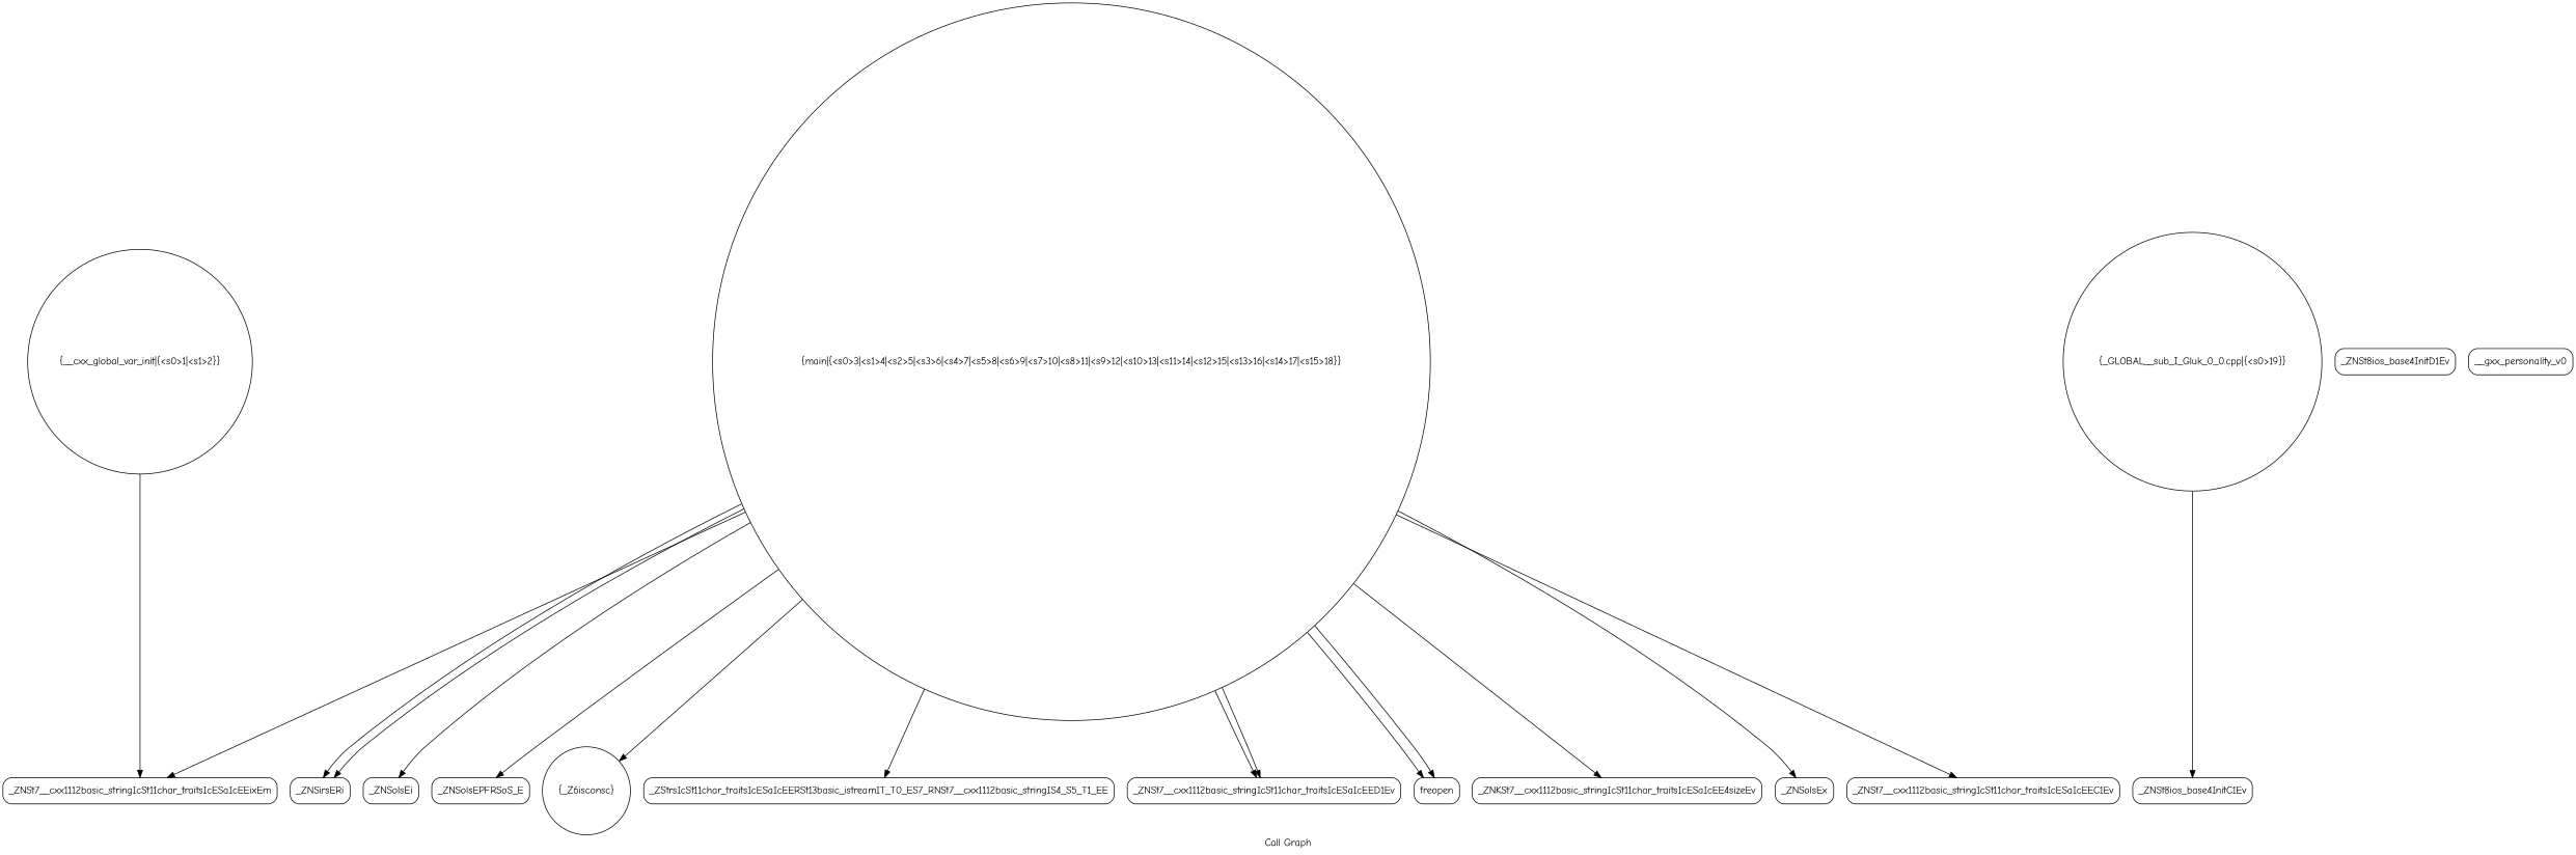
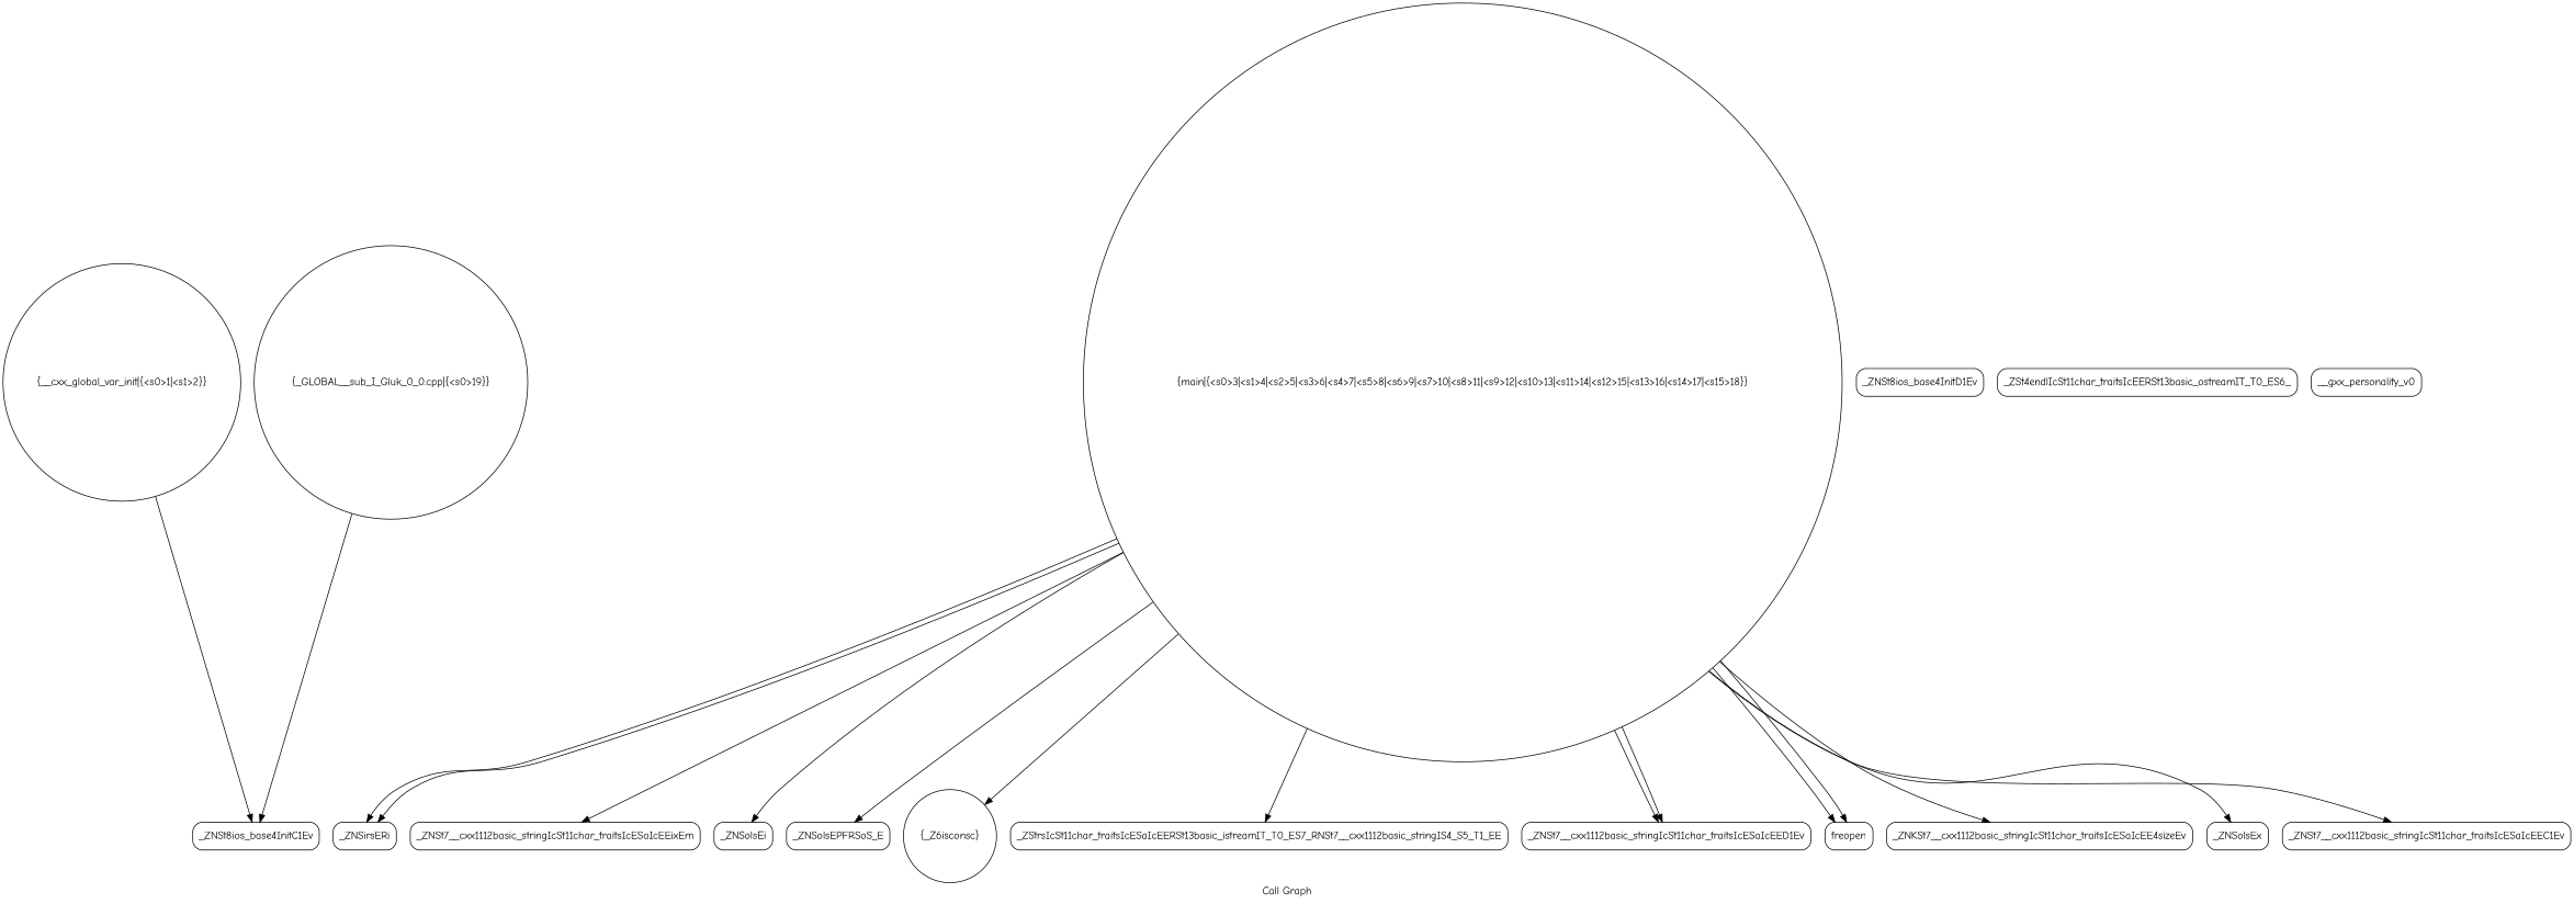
  digraph {
    fontname="Comic Neue"
    label="Call Graph"
    node [fontname="Comic Neue" shape=Mrecord]
    edge [color=black fontname="Comic Neue" tailport=s0]
    n1 [label="{__cxx_global_var_init|{<s0>1|<s1>2}}" shape=circle]
    n2 [label="{_ZNSt8ios_base4InitC1Ev}"]
    n3 [label="{_ZNSirsERi}"]
    n4 [label="{_ZNSt7__cxx1112basic_stringIcSt11char_traitsIcESaIcEEixEm}"]
    n5 [label="{_ZNSt8ios_base4InitD1Ev}"]
    n6 [label="{_ZNSolsEi}"]
    n7 [label="{_ZNSolsEPFRSoS_E}"]
    n8 [label="{_Z6isconsc}" shape=circle]
    n9 [label="{_ZStrsIcSt11char_traitsIcESaIcEERSt13basic_istreamIT_T0_ES7_RNSt7__cxx1112basic_stringIS4_S5_T1_EE}"]
    n10 [label="{_ZNSt7__cxx1112basic_stringIcSt11char_traitsIcESaIcEED1Ev}"]
    n11 [label="{freopen}"]
    n12 [label="{_ZNKSt7__cxx1112basic_stringIcSt11char_traitsIcESaIcEE4sizeEv}"]
    n13 [label="{_ZNSolsEx}"]
    n14 [label="{_ZNSt7__cxx1112basic_stringIcSt11char_traitsIcESaIcEEC1Ev}"]
+   n15 [label="{_ZSt4endlIcSt11char_traitsIcEERSt13basic_ostreamIT_T0_ES6_}"]
    n16 [label="{main|{<s0>3|<s1>4|<s2>5|<s3>6|<s4>7|<s5>8|<s6>9|<s7>10|<s8>11|<s9>12|<s10>13|<s11>14|<s12>15|<s13>16|<s14>17|<s15>18}}" shape=circle]
    n17 [label="{__gxx_personality_v0}"]
    n18 [label="{_GLOBAL__sub_I_Gluk_0_0.cpp|{<s0>19}}" shape=circle]
-   n1 -> n4
+   n1 -> n2
    n16 -> n3 [tailport=s2]
    n16 -> n3 [tailport=s8]
    n16 -> n4 [tailport=s10]
    n16 -> n6 [tailport=s4]
    n16 -> n7 [tailport=s14]
    n16 -> n8 [tailport=s11]
    n16 -> n9 [tailport=s7]
    n16 -> n10 [tailport=s12]
    n16 -> n10 [tailport=s15]
    n16 -> n11
    n16 -> n11 [tailport=s1]
    n16 -> n12 [tailport=s9]
    n16 -> n13 [tailport=s13]
    n16 -> n14 [tailport=s6]
    n18 -> n2
  }
